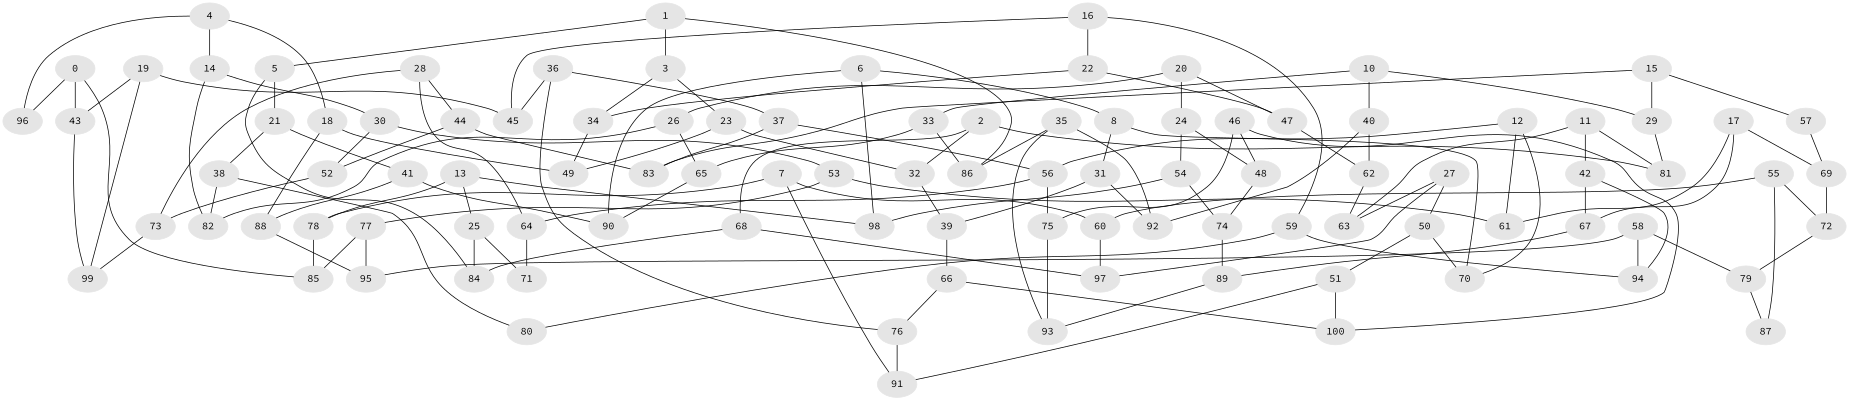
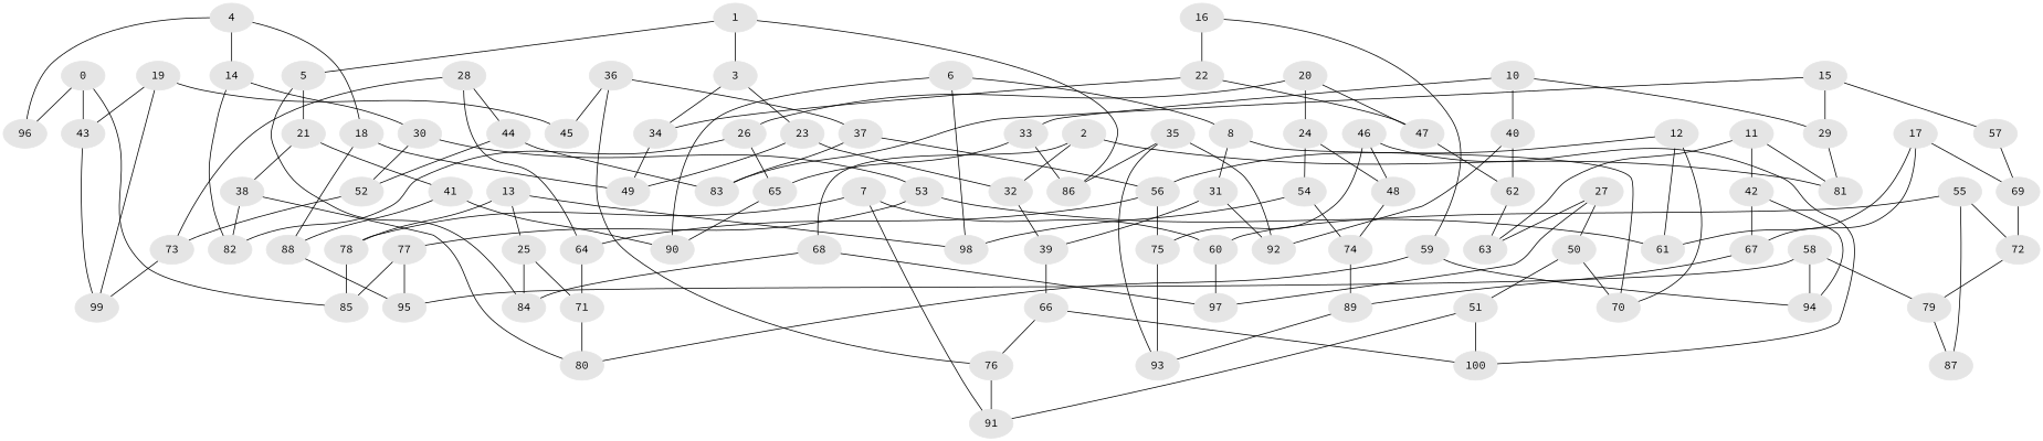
  graph {
    fontname="Source Code Pro"
    node [color=gray90 fontname="Source Code Pro" style=filled]
    edge [fontname="Source Code Pro"]
    1
    3
    5
    86
    23
    34
    21
    84
    2
    32
    68
    81
    39
    97
    49
    4
    14
    18
    96
    30
    82
    88
    38
    41
    6
    8
    90
    98
    31
    70
    7
    60
    78
    91
    85
    92
    n37 [label=0]
    43
    99
    10
    29
    33
    40
    65
    62
    11
    42
    63
    67
    94
    12
    61
    56
    13
    25
    71
    52
    53
    15
    57
    83
    69
    16
    22
    45
    59
    47
    80
    17
    89
    72
    95
    19
    20
    24
    26
    48
    54
    74
    27
    50
    51
    28
    44
    64
    73
    77
    66
    35
    93
    36
    37
    76
    75
    100
    46
    55
    87
    79
    58
    1 -- 3
    1 -- 5
    1 -- 86
    3 -- 23
    3 -- 34
    5 -- 21
    5 -- 84
    23 -- 32
    23 -- 49
    34 -- 49
    21 -- 38
    21 -- 41
    2 -- 32
    2 -- 68
    2 -- 81
    32 -- 39
    68 -- 84
    68 -- 97
    39 -- 66
    4 -- 14
    4 -- 18
    4 -- 96
    14 -- 30
    14 -- 82
    18 -- 49
    18 -- 88
    30 -- 52
    30 -- 53
    88 -- 95
    38 -- 82
    38 -- 80
    41 -- 88
    41 -- 90
    6 -- 8
    6 -- 90
    6 -- 98
    8 -- 31
    8 -- 70
    31 -- 39
    31 -- 92
    7 -- 60
    7 -- 78
    7 -- 91
    60 -- 97
    78 -- 85
    n37 -- 96
    n37 -- 85
    n37 -- 43
    43 -- 99
    10 -- 29
    10 -- 33
    10 -- 40
    29 -- 81
    33 -- 86
    33 -- 65
    40 -- 92
    40 -- 62
    65 -- 90
    62 -- 63
    11 -- 81
    11 -- 42
    11 -- 63
    42 -- 67
    42 -- 94
    67 -- 89
    12 -- 70
    12 -- 61
    12 -- 56
    56 -- 64
    56 -- 75
    13 -- 98
    13 -- 78
    13 -- 25
    25 -- 84
    25 -- 71
+   71 -- 80
    52 -- 73
    53 -- 61
    53 -- 77
    15 -- 29
    15 -- 57
    15 -- 83
    57 -- 69
    69 -- 72
    16 -- 22
-   16 -- 45
    16 -- 59
    22 -- 34
    22 -- 47
    59 -- 94
    59 -- 80
    47 -- 62
    17 -- 67
    17 -- 61
    17 -- 69
    89 -- 93
    72 -- 79
    19 -- 43
    19 -- 99
    19 -- 45
    20 -- 47
    20 -- 24
    20 -- 26
    24 -- 48
    24 -- 54
    26 -- 82
    26 -- 65
    48 -- 74
    54 -- 98
    54 -- 74
    74 -- 89
    27 -- 97
    27 -- 63
    27 -- 50
    50 -- 70
    50 -- 51
    51 -- 91
    51 -- 100
    28 -- 44
    28 -- 64
    28 -- 73
    44 -- 52
    44 -- 83
    64 -- 71
    73 -- 99
    77 -- 85
    77 -- 95
    66 -- 76
    66 -- 100
    35 -- 86
    35 -- 92
    35 -- 93
    36 -- 45
    36 -- 37
    36 -- 76
    37 -- 56
    37 -- 83
    76 -- 91
    75 -- 93
    46 -- 48
    46 -- 75
    46 -- 100
    55 -- 60
    55 -- 72
    55 -- 87
    79 -- 87
    58 -- 94
    58 -- 95
    58 -- 79
  }
